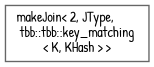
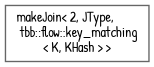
  digraph {
    rankdir=LR
    fontname="Patrick Hand"
-   n1 [color=grey40 fillcolor=white fontname="Patrick Hand" fontsize=10 height=0.2 label="makeJoin\< 2, JType,\l tbb::tbb::key_matching\l\< K, KHash \> \>" shape=box style=filled width=0.4]
+   n1 [color=grey40 fillcolor=white fontname="Patrick Hand" fontsize=10 height=0.2 label="makeJoin\< 2, JType,\l tbb::flow::key_matching\l\< K, KHash \> \>" shape=box style=filled width=0.4]
  }
